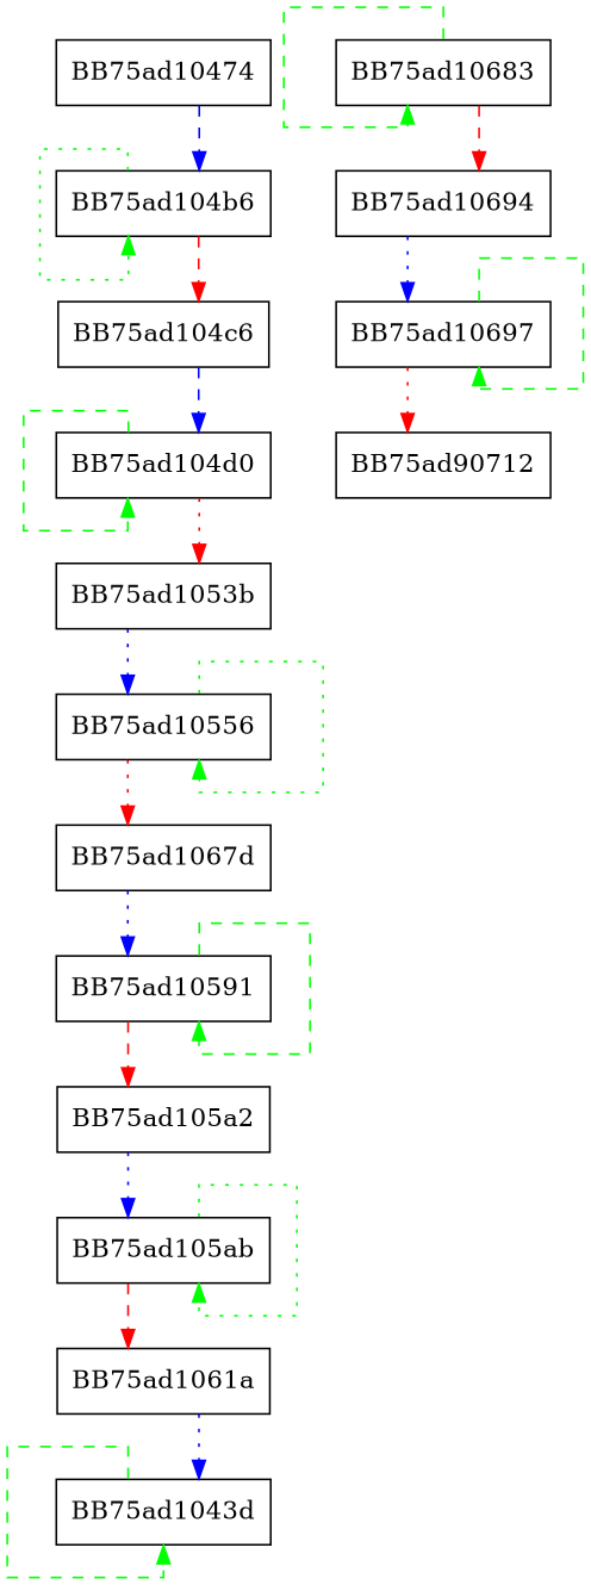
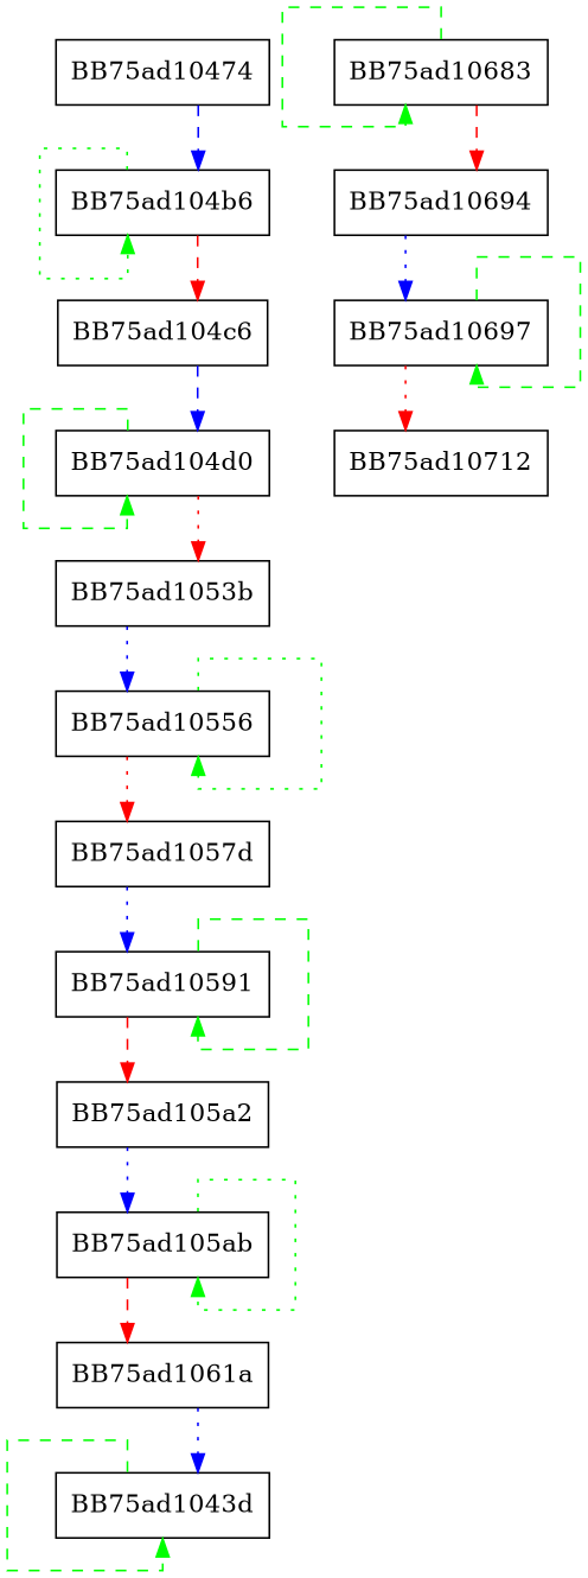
  digraph {
    splines=ortho
    node [shape=box]
    edge [color=green style=dashed]
    BB75ad10474
    BB75ad104b6
    BB75ad104c6
    BB75ad104d0
    BB75ad1053b
    BB75ad10556
-   BB75ad1057d [label=BB75ad1067d]
+   BB75ad1057d
    BB75ad10591
    BB75ad105a2
    BB75ad105ab
    BB75ad1061a
    n12 [label=BB75ad1043d]
    BB75ad10683
    BB75ad10694
    BB75ad10697
-   BB75ad10712 [label=BB75ad90712]
+   BB75ad10712
    BB75ad10474 -> BB75ad104b6 [color=blue]
    BB75ad104b6 -> BB75ad104b6 [style=dotted]
    BB75ad104b6 -> BB75ad104c6 [color=red]
    BB75ad104c6 -> BB75ad104d0 [color=blue]
    BB75ad104d0 -> BB75ad104d0
    BB75ad104d0 -> BB75ad1053b [color=red style=dotted]
    BB75ad1053b -> BB75ad10556 [color=blue style=dotted]
    BB75ad10556 -> BB75ad10556 [style=dotted]
    BB75ad10556 -> BB75ad1057d [color=red style=dotted]
    BB75ad1057d -> BB75ad10591 [color=blue style=dotted]
    BB75ad10591 -> BB75ad10591
    BB75ad10591 -> BB75ad105a2 [color=red]
    BB75ad105a2 -> BB75ad105ab [color=blue style=dotted]
    BB75ad105ab -> BB75ad105ab [style=dotted]
    BB75ad105ab -> BB75ad1061a [color=red]
    BB75ad1061a -> n12 [color=blue style=dotted]
    n12 -> n12
    BB75ad10683 -> BB75ad10683
    BB75ad10683 -> BB75ad10694 [color=red]
    BB75ad10694 -> BB75ad10697 [color=blue style=dotted]
    BB75ad10697 -> BB75ad10697
    BB75ad10697 -> BB75ad10712 [color=red style=dotted]
  }
